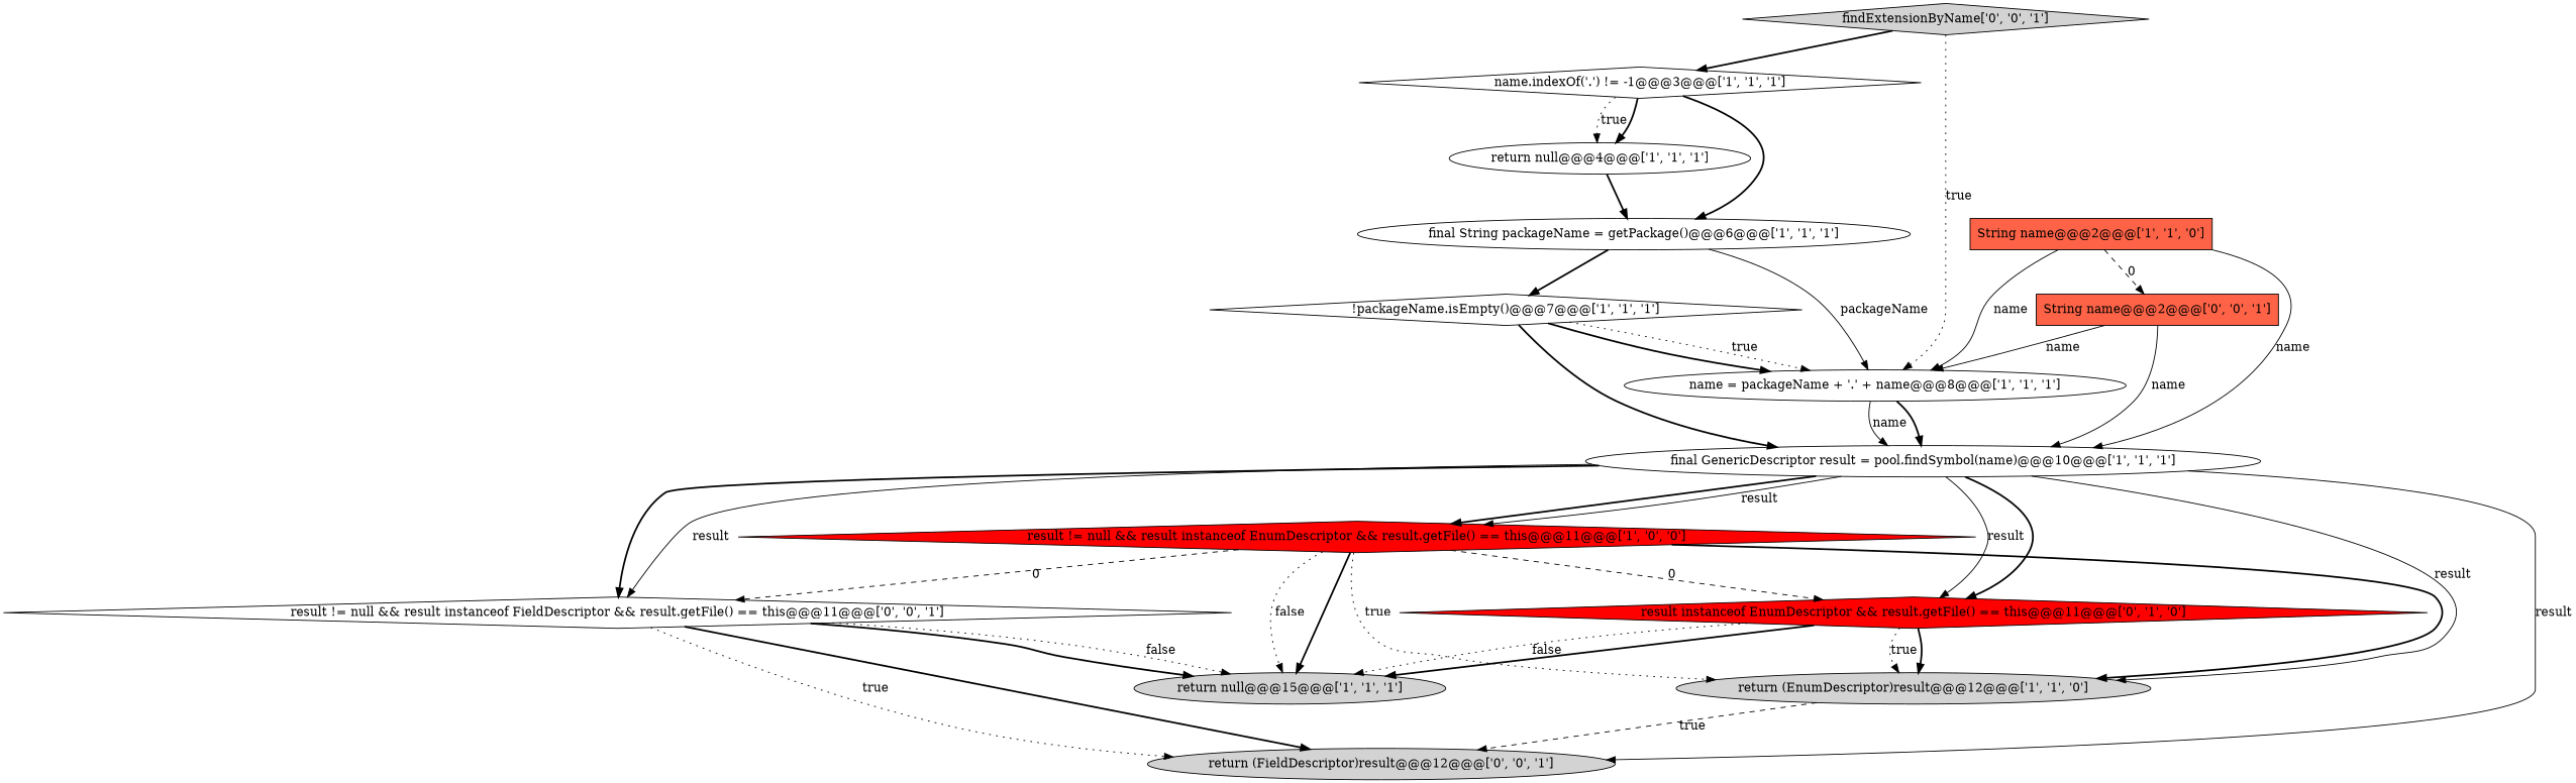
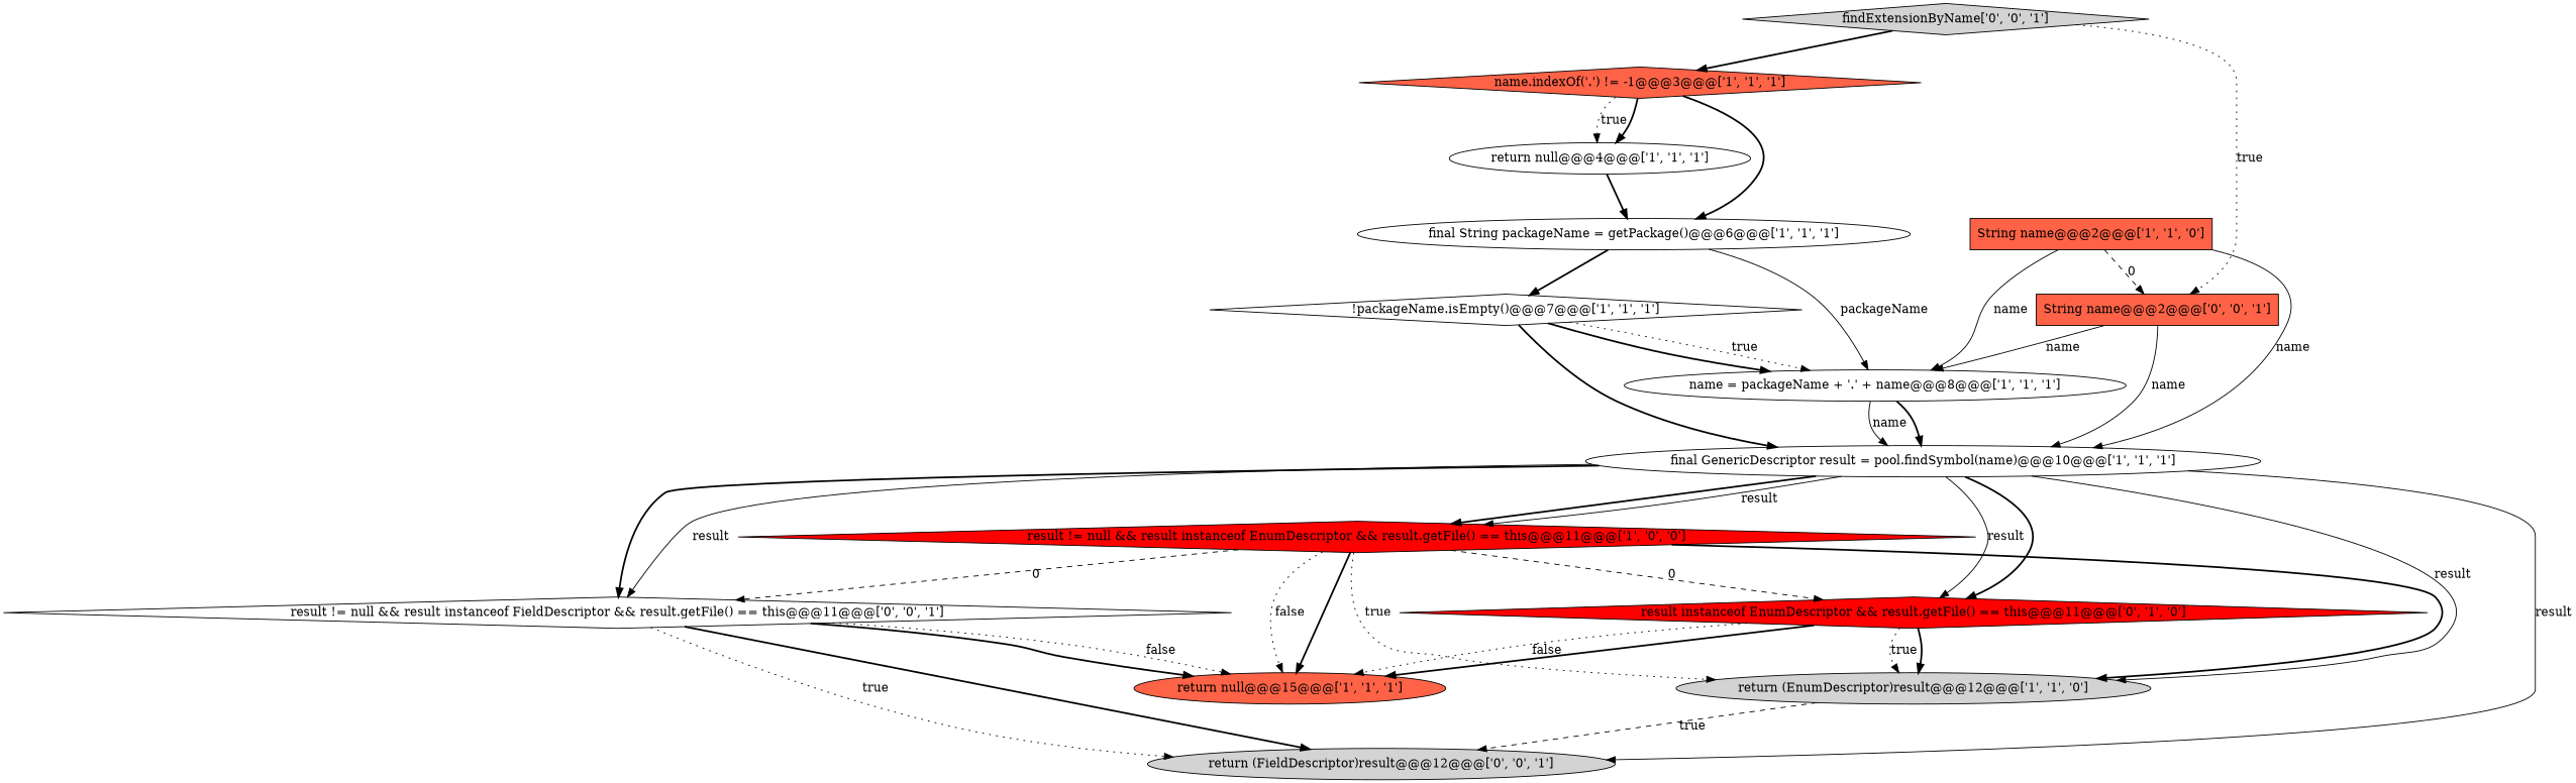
  digraph {
    node [fillcolor=white shape=ellipse style=filled]
    edge [style=bold]
-   n1 [fillcolor=lightgray label="return null@@@15@@@['1', '1', '1']"]
-   n2 [label="name.indexOf('.') != -1@@@3@@@['1', '1', '1']" shape=diamond]
+   n1 [fillcolor=tomato label="return null@@@15@@@['1', '1', '1']"]
+   n2 [fillcolor=tomato label="name.indexOf('.') != -1@@@3@@@['1', '1', '1']" shape=diamond]
    n3 [label="return null@@@4@@@['1', '1', '1']"]
    n4 [label="final String packageName = getPackage()@@@6@@@['1', '1', '1']"]
    n5 [label="name = packageName + '.' + name@@@8@@@['1', '1', '1']"]
    n6 [label="!packageName.isEmpty()@@@7@@@['1', '1', '1']" shape=diamond]
    n7 [fillcolor=red label="result instanceof EnumDescriptor && result.getFile() == this@@@11@@@['0', '1', '0']" shape=diamond]
    n8 [fillcolor=lightgray label="return (EnumDescriptor)result@@@12@@@['1', '1', '0']"]
    n9 [fillcolor=lightgray label="return (FieldDescriptor)result@@@12@@@['0', '0', '1']"]
    n10 [fillcolor=tomato label="String name@@@2@@@['1', '1', '0']" shape=box]
    n11 [label="final GenericDescriptor result = pool.findSymbol(name)@@@10@@@['1', '1', '1']"]
    n12 [fillcolor=tomato label="String name@@@2@@@['0', '0', '1']" shape=box]
    n13 [label="result != null && result instanceof FieldDescriptor && result.getFile() == this@@@11@@@['0', '0', '1']" shape=diamond]
    n14 [fillcolor=red label="result != null && result instanceof EnumDescriptor && result.getFile() == this@@@11@@@['1', '0', '0']" shape=diamond]
    n15 [fillcolor=lightgray label="findExtensionByName['0', '0', '1']" shape=diamond]
    n2 -> n3 [label=true style=dotted]
    n2 -> n3
    n2 -> n4
    n3 -> n4
    n4 -> n5 [label=packageName style=solid]
    n4 -> n6
    n5 -> n11
    n5 -> n11 [label=name style=solid]
    n6 -> n5 [label=true style=dotted]
    n6 -> n5
    n6 -> n11
    n7 -> n1
    n7 -> n1 [label=false style=dotted]
    n7 -> n8
    n7 -> n8 [label=true style=dotted]
    n8 -> n9 [label=true style=dashed]
    n10 -> n5 [label=name style=solid]
    n10 -> n11 [label=name style=solid]
    n10 -> n12 [label=0 style=dashed]
    n11 -> n7 [label=result style=solid]
    n11 -> n7
    n11 -> n8 [label=result style=solid]
    n11 -> n9 [label=result style=solid]
    n11 -> n13
    n11 -> n13 [label=result style=solid]
    n11 -> n14
    n11 -> n14 [label=result style=solid]
    n12 -> n5 [label=name style=solid]
    n12 -> n11 [label=name style=solid]
    n13 -> n1 [label=false style=dotted]
    n13 -> n1
    n13 -> n9 [label=true style=dotted]
    n13 -> n9
    n14 -> n1 [label=false style=dotted]
    n14 -> n1
    n14 -> n7 [label=0 style=dashed]
    n14 -> n8
    n14 -> n8 [label=true style=dotted]
    n14 -> n13 [label=0 style=dashed]
    n15 -> n2
-   n15 -> n5 [label=true style=dotted]
+   n15 -> n12 [label=true style=dotted]
  }
